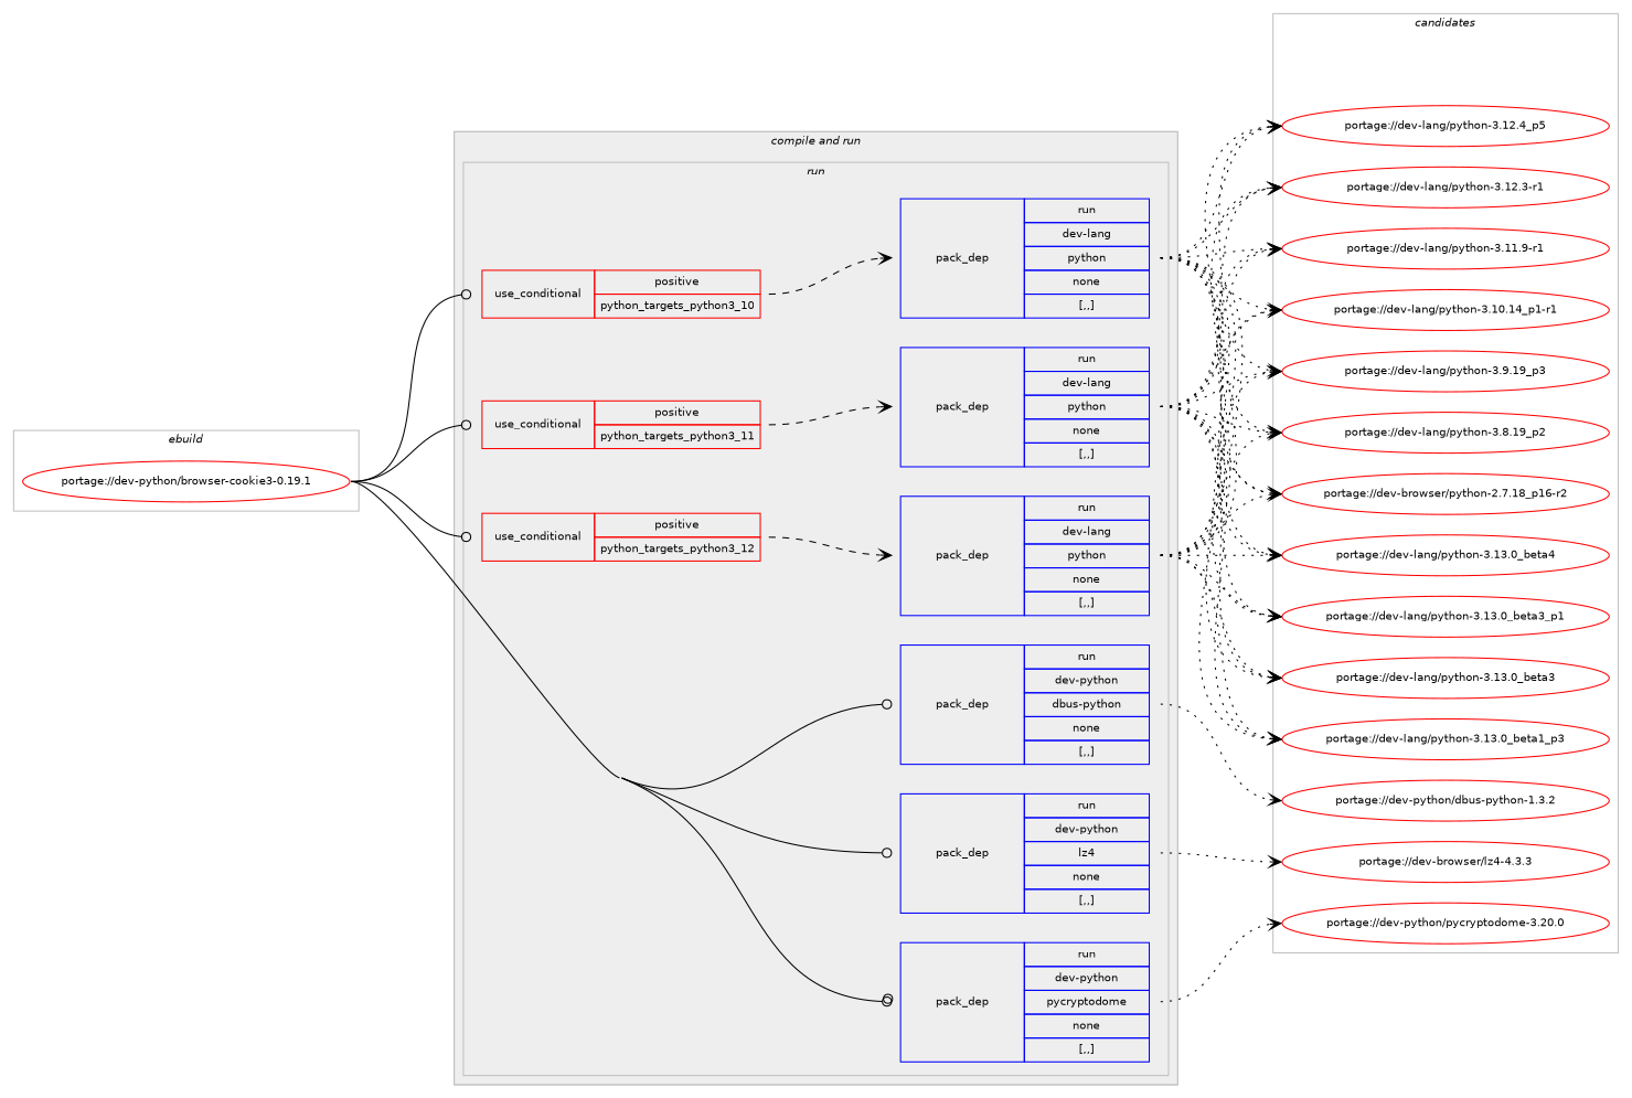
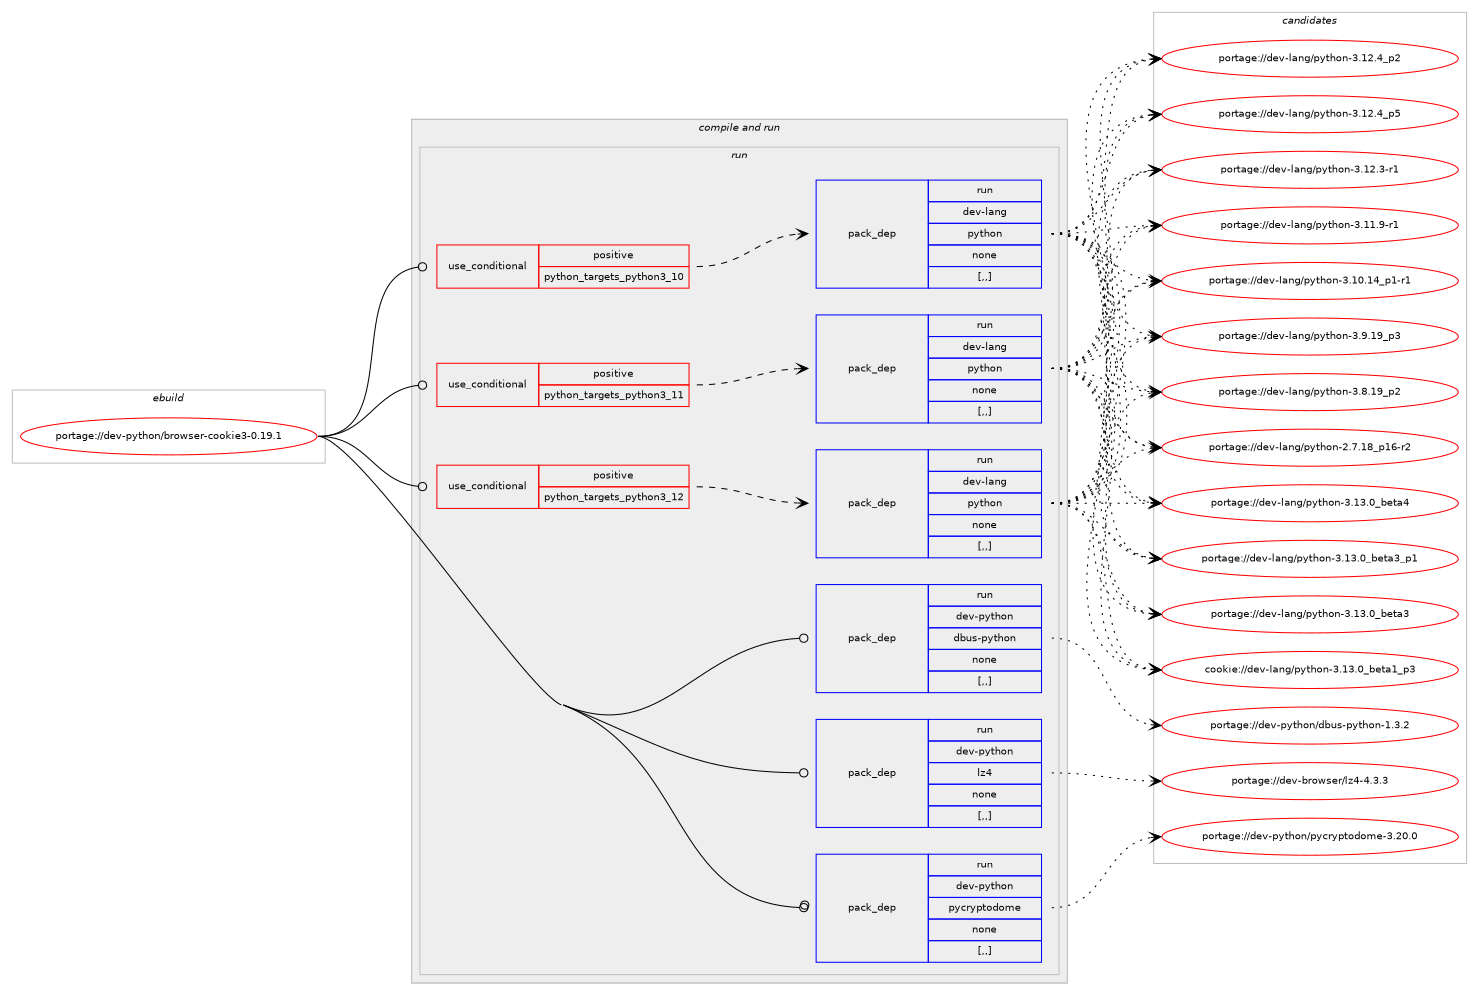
  digraph {
    compound=true
    concentrate=true
    fontname=Helvetica
    fontsize=10
    newrank=true
    rankdir=LR
    ranksep=1.5
    node [color=red fontname=Helvetica fontsize=10]
    edge [arrowhead=vee headport=w style=dotted tailport=e weight=100]
    n1 [label="portage://dev-python/browser-cookie3-0.19.1" width=4]
    n2 [color=blue label=<<TABLE BORDER="0" CELLBORDER="1" CELLSPACING="0" CELLPADDING="4" WIDTH="220"><TR><TD ROWSPAN="6" CELLPADDING="30">pack_dep</TD></TR><TR><TD WIDTH="110">run</TD></TR><TR><TD>dev-lang</TD></TR><TR><TD>python</TD></TR><TR><TD>none</TD></TR><TR><TD>[,,]</TD></TR></TABLE>> shape=none]
    n3 [label=<<TABLE BORDER="0" CELLBORDER="1" CELLSPACING="0" CELLPADDING="4"><TR><TD ROWSPAN="3" CELLPADDING="10">use_conditional</TD></TR><TR><TD>positive</TD></TR><TR><TD>python_targets_python3_10</TD></TR></TABLE>> shape=none]
    n4 [color=blue label=<<TABLE BORDER="0" CELLBORDER="1" CELLSPACING="0" CELLPADDING="4" WIDTH="220"><TR><TD ROWSPAN="6" CELLPADDING="30">pack_dep</TD></TR><TR><TD WIDTH="110">run</TD></TR><TR><TD>dev-lang</TD></TR><TR><TD>python</TD></TR><TR><TD>none</TD></TR><TR><TD>[,,]</TD></TR></TABLE>> shape=none]
    n5 [label=<<TABLE BORDER="0" CELLBORDER="1" CELLSPACING="0" CELLPADDING="4"><TR><TD ROWSPAN="3" CELLPADDING="10">use_conditional</TD></TR><TR><TD>positive</TD></TR><TR><TD>python_targets_python3_11</TD></TR></TABLE>> shape=none]
    n6 [color=blue label=<<TABLE BORDER="0" CELLBORDER="1" CELLSPACING="0" CELLPADDING="4" WIDTH="220"><TR><TD ROWSPAN="6" CELLPADDING="30">pack_dep</TD></TR><TR><TD WIDTH="110">run</TD></TR><TR><TD>dev-lang</TD></TR><TR><TD>python</TD></TR><TR><TD>none</TD></TR><TR><TD>[,,]</TD></TR></TABLE>> shape=none]
    n7 [label=<<TABLE BORDER="0" CELLBORDER="1" CELLSPACING="0" CELLPADDING="4"><TR><TD ROWSPAN="3" CELLPADDING="10">use_conditional</TD></TR><TR><TD>positive</TD></TR><TR><TD>python_targets_python3_12</TD></TR></TABLE>> shape=none]
    n8 [color=blue label=<<TABLE BORDER="0" CELLBORDER="1" CELLSPACING="0" CELLPADDING="4" WIDTH="220"><TR><TD ROWSPAN="6" CELLPADDING="30">pack_dep</TD></TR><TR><TD WIDTH="110">run</TD></TR><TR><TD>dev-python</TD></TR><TR><TD>dbus-python</TD></TR><TR><TD>none</TD></TR><TR><TD>[,,]</TD></TR></TABLE>> shape=none]
    n9 [color=blue label=<<TABLE BORDER="0" CELLBORDER="1" CELLSPACING="0" CELLPADDING="4" WIDTH="220"><TR><TD ROWSPAN="6" CELLPADDING="30">pack_dep</TD></TR><TR><TD WIDTH="110">run</TD></TR><TR><TD>dev-python</TD></TR><TR><TD>lz4</TD></TR><TR><TD>none</TD></TR><TR><TD>[,,]</TD></TR></TABLE>> shape=none]
    n10 [color=blue label=<<TABLE BORDER="0" CELLBORDER="1" CELLSPACING="0" CELLPADDING="4" WIDTH="220"><TR><TD ROWSPAN="6" CELLPADDING="30">pack_dep</TD></TR><TR><TD WIDTH="110">run</TD></TR><TR><TD>dev-python</TD></TR><TR><TD>pycryptodome</TD></TR><TR><TD>none</TD></TR><TR><TD>[,,]</TD></TR></TABLE>> shape=none]
    n11 [label="portage://dev-lang/python-3.13.0_beta4" width=4]
    n12 [label="portage://dev-lang/python-3.13.0_beta3_p1" width=4]
    n13 [label="portage://dev-lang/python-3.13.0_beta3" width=4]
-   n14 [label="portage://dev-lang/python-3.13.0_beta1_p3" width=4]
+   n14 [label="cookie://dev-lang/python-3.13.0_beta1_p3" width=4]
+   n15 [label="portage://dev-lang/python-3.12.4_p2" width=4]
    n16 [label="portage://dev-lang/python-3.12.4_p5" width=4]
    n17 [label="portage://dev-lang/python-3.12.3-r1" width=4]
    n18 [label="portage://dev-lang/python-3.11.9-r1" width=4]
    n19 [label="portage://dev-lang/python-3.10.14_p1-r1" width=4]
    n20 [label="portage://dev-lang/python-3.9.19_p3" width=4]
    n21 [label="portage://dev-lang/python-3.8.19_p2" width=4]
-   n22 [label="portage://dev-browser/python-2.7.18_p16-r2" width=4]
+   n22 [label="portage://dev-lang/python-2.7.18_p16-r2" width=4]
    n23 [label="portage://dev-python/dbus-python-1.3.2" width=4]
    n24 [label="portage://dev-browser/lz4-4.3.3" width=4]
    n25 [label="portage://dev-python/pycryptodome-3.20.0" width=4]
    subgraph cluster_1 {
      color=gray
      label=<<i>ebuild</i>>
      n1
    }
    subgraph cluster_2 {
      color=gray
      label=<<i>dependencies</i>>
      subgraph cluster_3 {
        color=gray
        fillcolor="#eeeeee"
        label=<<i>compile</i>>
        style=filled
      }
      subgraph cluster_4 {
        color=gray
        fillcolor="#eeeeee"
        label=<<i>compile and run</i>>
        style=filled
      }
      subgraph cluster_5 {
        color=gray
        fillcolor="#eeeeee"
        label=<<i>run</i>>
        style=filled
        subgraph sub_6 {
          color=gray
          fillcolor="#eeeeee"
          label=<<i>run</i>>
          style=filled
          n3
          subgraph sub_7 {
            color=gray
            fillcolor="#eeeeee"
            label=<<i>run</i>>
            style=filled
            n2
          }
        }
        subgraph sub_8 {
          color=gray
          fillcolor="#eeeeee"
          label=<<i>run</i>>
          style=filled
          n5
          subgraph sub_9 {
            color=gray
            fillcolor="#eeeeee"
            label=<<i>run</i>>
            style=filled
            n4
          }
        }
        subgraph sub_10 {
          color=gray
          fillcolor="#eeeeee"
          label=<<i>run</i>>
          style=filled
          n7
          subgraph sub_11 {
            color=gray
            fillcolor="#eeeeee"
            label=<<i>run</i>>
            style=filled
            n6
          }
        }
        subgraph sub_12 {
          color=gray
          fillcolor="#eeeeee"
          label=<<i>run</i>>
          style=filled
          n8
        }
        subgraph sub_13 {
          color=gray
          fillcolor="#eeeeee"
          label=<<i>run</i>>
          style=filled
          n9
        }
        subgraph sub_14 {
          color=gray
          fillcolor="#eeeeee"
          label=<<i>run</i>>
          style=filled
          n10
        }
      }
    }
    subgraph cluster_15 {
      color=gray
      label=<<i>candidates</i>>
      rank=same
      subgraph sub_16 {
        color=black
        label=<<i>candidates</i>>
        nodesep=1
        rank=same
        n11
        n12
        n13
        n14
+       n15
        n16
        n17
        n18
        n19
        n20
        n21
        n22
      }
      subgraph sub_17 {
        color=black
        label=<<i>candidates</i>>
        nodesep=1
        rank=same
        n11
        n12
        n13
        n14
+       n15
        n16
        n17
        n18
        n19
        n20
        n21
        n22
      }
      subgraph sub_18 {
        color=black
        label=<<i>candidates</i>>
        nodesep=1
        rank=same
        n11
        n12
        n13
        n14
+       n15
        n16
        n17
        n18
        n19
        n20
        n21
        n22
      }
      subgraph sub_19 {
        color=black
        label=<<i>candidates</i>>
        nodesep=1
        rank=same
        n23
      }
      subgraph sub_20 {
        color=black
        label=<<i>candidates</i>>
        nodesep=1
        rank=same
        n24
      }
      subgraph sub_21 {
        color=black
        label=<<i>candidates</i>>
        nodesep=1
        rank=same
        n25
      }
    }
    n1 -> n3 [arrowhead=odot style=solid weight=20]
    n1 -> n5 [arrowhead=odot style=solid weight=20]
    n1 -> n7 [arrowhead=odot style=solid weight=20]
    n1 -> n8 [arrowhead=odot style=solid weight=20]
    n1 -> n9 [arrowhead=odot style=solid weight=20]
    n1 -> n10 [arrowhead=odot style=solid weight=20]
    n2 -> n11
    n2 -> n12
    n2 -> n13
    n2 -> n14
+   n2 -> n15
    n2 -> n16
    n2 -> n17
    n2 -> n18
    n2 -> n19
    n2 -> n20
    n2 -> n21
    n2 -> n22
    n3 -> n2 [style=dashed weight=20]
    n4 -> n11
    n4 -> n12
    n4 -> n13
    n4 -> n14
+   n4 -> n15
    n4 -> n16
    n4 -> n17
    n4 -> n18
    n4 -> n19
    n4 -> n20
    n4 -> n21
    n4 -> n22
    n5 -> n4 [style=dashed weight=20]
    n6 -> n11
    n6 -> n12
    n6 -> n13
    n6 -> n14
+   n6 -> n15
    n6 -> n16
    n6 -> n17
    n6 -> n18
    n6 -> n19
    n6 -> n20
    n6 -> n21
    n6 -> n22
    n7 -> n6 [style=dashed weight=20]
    n8 -> n23
    n9 -> n24
    n10 -> n25
  }
